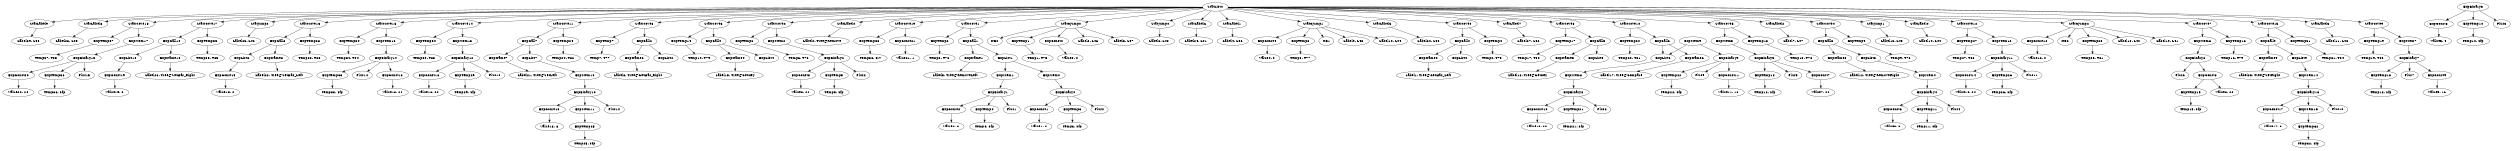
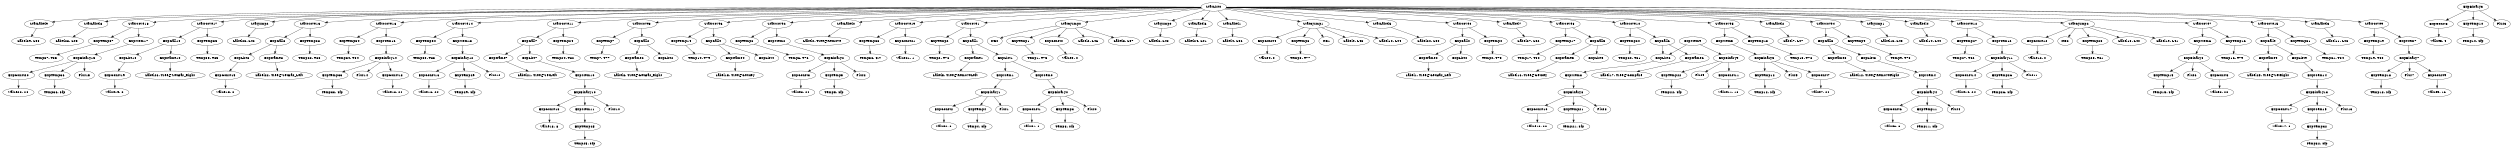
  digraph {
    ordering=out
    ExpTemp38
    "Temp38: $rv"
    StatLabel9
    "Label29: L48"
    StatLabel8
    "Label28: L45"
    ExpTemp37
    "Temp37: T85"
    StatMove18
    ExpMem17
    ExpBinary15
    ExpConst20
    ExpTemp36
    Plus15
    "Value20: 24"
    "Temp36: $fp"
    ExpList10
    ExpConst19
    "Value19: 0"
    ExpCall10
    ExpName10
    "Label26: Tree@SetHas_Right"
    StatMove17
    ExpTemp35
    "Temp35: T85"
    ExpTemp34
    "Temp34: T84"
    ExpBinary14
    ExpTemp33
    Plus14
    ExpConst18
    "Temp33: $fp"
    "Value18: 24"
    ExpMem14
    ExpBinary13
    ExpConst17
    ExpMem15
    Plus13
    "Value17: 8"
    ExpTemp32
    "Temp32: $fp"
    ExpConst21
    "Value21: 1"
    ExpCall9
    ExpName9
    ExpList9
    "Label25: Tree@SetRight"
    StatJump2
    "Label23: L42"
    ExpTemp30
    "Temp30: T83"
    ExpMem13
    ExpBinary12
    ExpConst16
    ExpTemp29
    Plus12
    "Value16: 24"
    "Temp29: $fp"
    ExpList8
    ExpConst15
    "Value15: 0"
    ExpCall8
    ExpName8
    "Label22: Tree@SetHas_Left"
    StatMove13
    ExpTemp28
    "Temp28: T83"
    ExpTemp27
    "Temp27: T82"
    StatMove16
    ExpMem16
    ExpMem12
    ExpBinary11
    ExpConst14
    ExpTemp26
    Plus11
    "Value14: 24"
    "Temp26: $fp"
    ExpConst13
    "Value13: 8"
    ExpBinary10
    ExpMem11
    Plus10
    ExpTemp25
    "Temp25: $fp"
    StatMove14
    ExpCall7
    ExpName7
    ExpList7
    "Label21: Tree@SetLeft"
    ExpMem10
    StatMove11
    ExpTemp24
    "Temp24: T82"
    ExpConst5
    "Value5: 4"
    ExpConst2
    "Value2: 8"
    ExpName3
    "Label12: Tree@RemoveRight"
    ExpConst4
    "Value4: 0"
    StatMove3
    ExpTemp7
    ExpCall2
    "Temp7: T77"
    ExpName2
    ExpList2
    "Label8: Tree@GetHas_Right"
    ExpTemp22
    "Temp22: $fp"
    ExpTemp6
    "Temp6: T76"
    StatMove6
    ExpTemp14
    ExpCall4
    "Temp14: T79"
    ExpName4
    ExpList4
    "Label15: Tree@GetKey"
    StatMove2
    ExpMem2
    ExpBinary2
    ExpConst3
    ExpTemp5
    Plus2
    "Value3: 24"
    "Temp5: $fp"
    ExpTemp19
    "Temp19: T80"
    StatLabel0
    "Label0: Tree@Remove"
    ExpMem5
    ExpBinary5
    ExpTemp12
    Plus5
    ExpConst7
    "Temp12: $fp"
    "Value7: 24"
    ExpMem1
    ExpBinary1
    ExpTemp4
    Plus1
    "Temp4: $fp"
    ExpConst6
    "Value6: 8"
    ExpName1
    "Label5: Tree@RemoveLeft"
    StatMove19
    ExpTemp15
    "Temp15: $fp"
    ExpList6
    ExpMem8
    ExpBinary8
    ExpMem9
    ExpBinary9
    ExpConst10
    ExpTemp21
    Plus8
    Plus9
    ExpConst11
    ExpConst1
    "Value1: 4"
    ExpTemp8
    "Temp8: T77"
    ExpTemp18
    "Temp18: $fp"
    "Value11: 16"
    ExpBinary7
    Plus7
    ExpConst9
    "Value9: 16"
    ExpConst12
    "Value12: 0"
    StatMove1
    ExpTemp2
    ExpCall1
    "Temp2: T76"
    ExpList1
    ExpMem0
    StatCJump0
    NE0
    ExpTemp1
    ExpConst0
    "Label2: L46"
    "Label3: L47"
    "Temp1: T75"
    "Value0: 0"
    StatJump0
    "Label6: L48"
    ExpBinary0
    StatLabel6
    "Label24: L41"
    StatLabel1
    "Label4: L46"
    ExpCall0
    ExpName0
    ExpList0
    "Label1: Tree@GetHas_Left"
    ExpCall3
    ExpList3
    ExpMem4
    ExpBinary4
    StatCJump1
    NE1
    "Label9: L43"
    "Label10: L44"
    ExpTemp0
    "Temp0: T75"
    StatLabel5
    "Label20: L40"
    ExpName5
    "Label16: Tree@GetKey"
    ExpTemp9
    "Temp9: T78"
    ExpTemp3
    Plus0
    ExpTemp11
    Plus4
    "Temp11: $fp"
    StatMove0
    StatLabel7
    "Label27: L42"
    StatMove8
    ExpTemp17
    ExpCall5
    "Temp17: T80"
    ExpList5
    "Temp3: $fp"
    "Value10: 20"
    StatMove10
    ExpTemp20
    ExpCall6
    "Temp20: T81"
    ExpName6
    "Label17: Tree@Compare"
    ExpBinary3
    ExpTemp10
    Plus3
    "Temp10: $fp"
    StatMove5
    ExpTemp13
    "Temp13: T78"
    StatLabel2
    "Label7: L47"
    StatMove4
    ExpTemp31
    "Temp31: T84"
    StatJump1
    "Label13: L45"
    StatLabel4
    "Label14: L44"
    StatMove12
    ExpBinary6
    Plus6
    ExpConst8
    "Value8: 20"
    ExpMem6
    ExpTemp16
    "Temp16: T79"
    StatCJump2
    NE2
    ExpTemp23
    "Label18: L40"
    "Label19: L41"
    "Temp23: T81"
    StatMove7
    "Temp21: $fp"
    StatMove15
    StatLabel3
    "Label11: L43"
    ExpMem7
    StatMove9
    StatList0
    ExpTemp38 -> "Temp38: $rv"
    StatLabel9 -> "Label29: L48"
    StatLabel8 -> "Label28: L45"
    ExpTemp37 -> "Temp37: T85"
    StatMove18 -> ExpTemp37
    StatMove18 -> ExpMem17
    ExpMem17 -> ExpBinary15
    ExpBinary15 -> ExpConst20
    ExpBinary15 -> ExpTemp36
    ExpBinary15 -> Plus15
    ExpConst20 -> "Value20: 24"
    ExpTemp36 -> "Temp36: $fp"
    ExpList10 -> ExpConst19
    ExpConst19 -> "Value19: 0"
    ExpCall10 -> ExpList10
    ExpCall10 -> ExpName10
    ExpName10 -> "Label26: Tree@SetHas_Right"
    StatMove17 -> ExpCall10
    StatMove17 -> ExpTemp35
    ExpTemp35 -> "Temp35: T85"
    ExpTemp34 -> "Temp34: T84"
    ExpBinary14 -> ExpTemp33
    ExpBinary14 -> Plus14
    ExpBinary14 -> ExpConst18
    ExpTemp33 -> "Temp33: $fp"
    ExpConst18 -> "Value18: 24"
    ExpMem14 -> ExpBinary13
    ExpBinary13 -> ExpConst17
    ExpBinary13 -> ExpMem15
    ExpBinary13 -> Plus13
    ExpConst17 -> "Value17: 8"
    ExpMem15 -> ExpTemp32
    ExpTemp32 -> "Temp32: $fp"
    ExpConst21 -> "Value21: 1"
    ExpCall9 -> ExpName9
    ExpCall9 -> ExpList9
    ExpName9 -> "Label25: Tree@SetRight"
    ExpList9 -> ExpMem14
    StatJump2 -> "Label23: L42"
    ExpTemp30 -> "Temp30: T83"
    ExpMem13 -> ExpBinary12
    ExpBinary12 -> ExpConst16
    ExpBinary12 -> ExpTemp29
    ExpBinary12 -> Plus12
    ExpConst16 -> "Value16: 24"
    ExpTemp29 -> "Temp29: $fp"
    ExpList8 -> ExpConst15
    ExpConst15 -> "Value15: 0"
    ExpCall8 -> ExpList8
    ExpCall8 -> ExpName8
    ExpName8 -> "Label22: Tree@SetHas_Left"
    StatMove13 -> ExpCall8
    StatMove13 -> ExpTemp28
    ExpTemp28 -> "Temp28: T83"
    ExpTemp27 -> "Temp27: T82"
    StatMove16 -> ExpTemp34
    StatMove16 -> ExpMem16
    ExpMem16 -> ExpBinary14
    ExpMem12 -> ExpBinary11
    ExpBinary11 -> ExpConst14
    ExpBinary11 -> ExpTemp26
    ExpBinary11 -> Plus11
    ExpConst14 -> "Value14: 24"
    ExpTemp26 -> "Temp26: $fp"
    ExpConst13 -> "Value13: 8"
    ExpBinary10 -> ExpConst13
    ExpBinary10 -> ExpMem11
    ExpBinary10 -> Plus10
    ExpMem11 -> ExpTemp25
    ExpTemp25 -> "Temp25: $fp"
    StatMove14 -> ExpTemp30
    StatMove14 -> ExpMem13
    ExpCall7 -> ExpName7
    ExpCall7 -> ExpList7
    ExpName7 -> "Label21: Tree@SetLeft"
    ExpList7 -> ExpMem10
    ExpMem10 -> ExpBinary10
    StatMove11 -> ExpCall7
    StatMove11 -> ExpTemp24
    ExpTemp24 -> "Temp24: T82"
    ExpConst5 -> "Value5: 4"
    ExpConst2 -> "Value2: 8"
    ExpName3 -> "Label12: Tree@RemoveRight"
    ExpConst4 -> "Value4: 0"
    StatMove3 -> ExpTemp7
    StatMove3 -> ExpCall2
    ExpTemp7 -> "Temp7: T77"
    ExpCall2 -> ExpName2
    ExpCall2 -> ExpList2
    ExpName2 -> "Label8: Tree@GetHas_Right"
    ExpTemp22 -> "Temp22: $fp"
    ExpTemp6 -> "Temp6: T76"
    StatMove6 -> ExpTemp14
    StatMove6 -> ExpCall4
    ExpTemp14 -> "Temp14: T79"
    ExpCall4 -> ExpName4
    ExpCall4 -> ExpList4
    ExpName4 -> "Label15: Tree@GetKey"
    StatMove2 -> ExpTemp6
    StatMove2 -> ExpMem2
    ExpMem2 -> ExpBinary2
    ExpBinary2 -> ExpConst3
    ExpBinary2 -> ExpTemp5
    ExpBinary2 -> Plus2
    ExpConst3 -> "Value3: 24"
    ExpTemp5 -> "Temp5: $fp"
    ExpTemp19 -> "Temp19: T80"
    StatLabel0 -> "Label0: Tree@Remove"
    ExpMem5 -> ExpBinary5
    ExpBinary5 -> ExpTemp12
    ExpBinary5 -> Plus5
    ExpBinary5 -> ExpConst7
    ExpTemp12 -> "Temp12: $fp"
    ExpConst7 -> "Value7: 24"
    ExpMem1 -> ExpBinary1
    ExpBinary1 -> ExpConst2
    ExpBinary1 -> ExpTemp4
    ExpBinary1 -> Plus1
    ExpTemp4 -> "Temp4: $fp"
    ExpConst6 -> "Value6: 8"
    ExpName1 -> "Label5: Tree@RemoveLeft"
    StatMove19 -> ExpTemp38
    StatMove19 -> ExpConst21
    ExpTemp15 -> "Temp15: $fp"
    ExpList6 -> ExpMem8
    ExpMem8 -> ExpBinary8
    ExpBinary8 -> ExpConst10
    ExpBinary8 -> ExpTemp21
    ExpBinary8 -> Plus8
    ExpMem9 -> ExpList6
    ExpMem9 -> ExpBinary9
    ExpBinary9 -> ExpTemp22
    ExpBinary9 -> Plus9
    ExpBinary9 -> ExpConst11
    ExpConst10 -> "Value10: 20"
    ExpTemp21 -> "Temp21: $fp"
    ExpConst11 -> "Value11: 16"
    ExpConst1 -> "Value1: 4"
    ExpTemp8 -> "Temp8: T77"
    ExpTemp18 -> "Temp18: $fp"
    ExpBinary7 -> ExpTemp18
    ExpBinary7 -> Plus7
    ExpBinary7 -> ExpConst9
    ExpConst9 -> "Value9: 16"
    ExpConst12 -> "Value12: 0"
    StatMove1 -> ExpTemp2
    StatMove1 -> ExpCall1
    ExpTemp2 -> "Temp2: T76"
    ExpCall1 -> ExpName1
    ExpCall1 -> ExpList1
    ExpList1 -> ExpMem1
    ExpList1 -> ExpMem0
    ExpMem0 -> ExpBinary0
    StatCJump0 -> NE0
    StatCJump0 -> ExpTemp1
    StatCJump0 -> ExpConst0
    StatCJump0 -> "Label2: L46"
    StatCJump0 -> "Label3: L47"
    ExpTemp1 -> "Temp1: T75"
    ExpConst0 -> "Value0: 0"
    StatJump0 -> "Label6: L48"
    ExpBinary0 -> ExpConst1
    ExpBinary0 -> ExpTemp3
    ExpBinary0 -> Plus0
    StatLabel6 -> "Label24: L41"
    StatLabel1 -> "Label4: L46"
    ExpCall0 -> ExpName0
    ExpCall0 -> ExpList0
    ExpName0 -> "Label1: Tree@GetHas_Left"
    ExpCall3 -> ExpName3
    ExpCall3 -> ExpList3
    ExpList3 -> ExpMem4
    ExpMem4 -> ExpBinary4
    ExpBinary4 -> ExpConst6
    ExpBinary4 -> ExpTemp11
    ExpBinary4 -> Plus4
    StatCJump1 -> ExpConst4
    StatCJump1 -> ExpTemp8
    StatCJump1 -> NE1
    StatCJump1 -> "Label9: L43"
    StatCJump1 -> "Label10: L44"
    ExpTemp0 -> "Temp0: T75"
    StatLabel5 -> "Label20: L40"
    ExpName5 -> "Label16: Tree@GetKey"
    ExpTemp9 -> "Temp9: T78"
    ExpTemp3 -> "Temp3: $fp"
    ExpTemp11 -> "Temp11: $fp"
    StatMove0 -> ExpCall0
    StatMove0 -> ExpTemp0
    StatLabel7 -> "Label27: L42"
    StatMove8 -> ExpTemp17
    StatMove8 -> ExpCall5
    ExpTemp17 -> "Temp17: T80"
    ExpCall5 -> ExpName5
    ExpCall5 -> ExpList5
    StatMove10 -> ExpTemp20
    StatMove10 -> ExpCall6
    ExpTemp20 -> "Temp20: T81"
    ExpCall6 -> ExpList6
    ExpCall6 -> ExpName6
    ExpName6 -> "Label17: Tree@Compare"
    ExpBinary3 -> ExpConst5
    ExpBinary3 -> ExpTemp10
    ExpBinary3 -> Plus3
    ExpTemp10 -> "Temp10: $fp"
    StatMove5 -> ExpMem5
    StatMove5 -> ExpTemp13
    ExpTemp13 -> "Temp13: T78"
    StatLabel2 -> "Label7: L47"
    StatMove4 -> ExpCall3
    StatMove4 -> ExpTemp9
    ExpTemp31 -> "Temp31: T84"
    StatJump1 -> "Label13: L45"
    StatLabel4 -> "Label14: L44"
    StatMove12 -> ExpTemp27
    StatMove12 -> ExpMem12
-   ExpConst8 -> ExpTemp15
+   ExpBinary6 -> ExpTemp15
    ExpBinary6 -> Plus6
    ExpBinary6 -> ExpConst8
    ExpConst8 -> "Value8: 20"
    ExpMem6 -> ExpBinary6
    ExpTemp16 -> "Temp16: T79"
    StatCJump2 -> ExpConst12
    StatCJump2 -> NE2
    StatCJump2 -> ExpTemp23
    StatCJump2 -> "Label18: L40"
    StatCJump2 -> "Label19: L41"
    ExpTemp23 -> "Temp23: T81"
    StatMove7 -> ExpMem6
    StatMove7 -> ExpTemp16
    StatMove15 -> ExpCall9
    StatMove15 -> ExpTemp31
    StatLabel3 -> "Label11: L43"
    ExpMem7 -> ExpBinary7
    StatMove9 -> ExpTemp19
    StatMove9 -> ExpMem7
    StatList0 -> StatLabel9
    StatList0 -> StatLabel8
    StatList0 -> StatMove18
    StatList0 -> StatMove17
    StatList0 -> StatJump2
    StatList0 -> StatMove13
    StatList0 -> StatMove16
    StatList0 -> StatMove14
    StatList0 -> StatMove11
    StatList0 -> StatMove3
    StatList0 -> StatMove6
    StatList0 -> StatMove2
    StatList0 -> StatLabel0
    StatList0 -> StatMove19
    StatList0 -> StatMove1
    StatList0 -> StatCJump0
    StatList0 -> StatJump0
    StatList0 -> StatLabel6
    StatList0 -> StatLabel1
    StatList0 -> StatCJump1
    StatList0 -> StatLabel5
    StatList0 -> StatMove0
    StatList0 -> StatLabel7
    StatList0 -> StatMove8
    StatList0 -> StatMove10
    StatList0 -> StatMove5
    StatList0 -> StatLabel2
    StatList0 -> StatMove4
    StatList0 -> StatJump1
    StatList0 -> StatLabel4
    StatList0 -> StatMove12
    StatList0 -> StatCJump2
    StatList0 -> StatMove7
    StatList0 -> StatMove15
    StatList0 -> StatLabel3
    StatList0 -> StatMove9
  }
